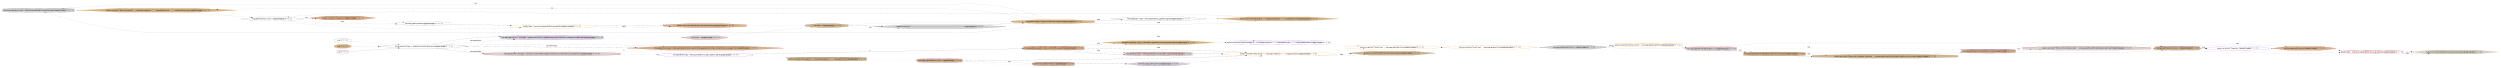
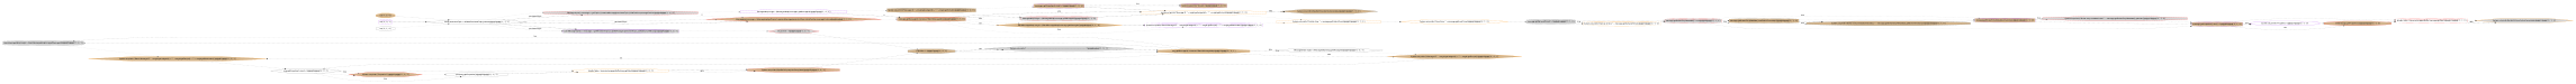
  digraph {
    fontname=Inter
    rankdir=LR
    node [color=gray40 fillcolor=tan fontname=Inter shape=cylinder style=filled]
    edge [color=gray40 fontname=Inter style=dashed]
    n1 [fillcolor=lightgrey label="BatchMessageIdImpl msgId = (BatchMessageIdImpl)msg.getMessageId()@@@11@@@['0', '0', '1']"]
    n2 [color=darkorange label="System.out.println(\"Batch Message ID: \" + msgId.getLedgerId() + \":\" + msgId.getEntryId() + \":\" + msgId.getBatchIndex())@@@12@@@['0', '0', '1']" shape=hexagon]
    n3 [fillcolor=white label="msg.getProperties().size() > 0@@@18@@@['0', '0', '1']" shape=hexagon]
    n4 [color=darkorange label="BatchMessageIdImpl msgId = (BatchMessageIdImpl)message.getMessageId()@@@6@@@['0', '1', '0']" shape=hexagon]
    n5 [color=purple fillcolor=white label="System.out.println(\"Batch Message ID: \" + msgId.getLedgerId() + \":\" + msgId.getEntryId() + \":\" + msgId.getBatchIndex())@@@7@@@['0', '1', '0']"]
    n6 [color=darkorange fillcolor=white label="System.out.println(\"Publish time: \" + message.getPublishTime())@@@13@@@['0', '1', '0']" shape=octagon]
    n7 [color=darkorange fillcolor=white label="System.out.println(\"Event time: \" + message.getEventTime())@@@14@@@['0', '1', '0']" shape=hexagon]
    n8 [color=darkorange fillcolor=white label="ByteBuf data = Unpooled.wrappedBuffer(msg.getData())@@@22@@@['0', '0', '1']" shape=octagon]
    n9 [color=red label="System.out.println(\"Properties:\")@@@19@@@['0', '0', '1']" shape=hexagon]
    n10 [fillcolor=white label="print(msg.getProperties())@@@20@@@['0', '0', '1']" shape=octagon]
    n11 [label="System.out.println(\"Broker entry metadata timestamp: \" + message.getBrokerEntryMetadata().getBrokerTimestamp())@@@20@@@['0', '1', '0']" shape=octagon]
    n12 [color=purple label="message.getBrokerEntryMetadata().hasIndex()@@@22@@@['0', '1', '0']"]
    n13 [color=red fillcolor=lightgrey label="System.out.println(\"Broker entry metadata index: \" + message.getBrokerEntryMetadata().getIndex())@@@23@@@['0', '1', '0']" shape=octagon]
    n14 [color=purple label="message.getProperties().size() > 0@@@26@@@['0', '1', '0']"]
    n15 [label="++position != 1@@@7@@@['0', '0', '1']" shape=octagon]
    n16 [fillcolor=lightgrey label="System.out.println(\"-------------------------------------------------------------------------\")@@@8@@@['0', '0', '1']" shape=hexagon]
    n17 [color=darkorange label="msg.getMessageId() instanceof BatchMessageIdImpl@@@10@@@['0', '0', '1']" shape=octagon]
    n18 [color=darkorange label="System.out.println(\"Message ID: \" + msgId.getLedgerId() + \":\" + msgId.getEntryId())@@@16@@@['0', '0', '1']" shape=hexagon]
    n19 [fillcolor=white label="MessageIdImpl msgId = (MessageIdImpl)msg.getMessageId()@@@15@@@['0', '0', '1']" shape=hexagon]
    n20 [color=purple fillcolor=white label="System.out.println(\"Properties:\")@@@27@@@['0', '1', '0']" shape=octagon]
-   n21 [color=red label="print(message.getProperties())@@@28@@@['0', '1', '0']" shape=hexagon]
+   n21 [color=red label="print(message.getProperties())@@@28@@@['0', '1', '0']" shape=octagon]
    n22 [color=red fillcolor=white label="ByteBuf data = Unpooled.wrappedBuffer(message.getData())@@@30@@@['0', '1', '0']"]
    n23 [color=purple fillcolor=lightgrey label="List<Message<byte((>> messages = getPersistentTopics().peekMessages(persistentTopic,subName,numMessages)@@@4@@@['0', '0', '1']"]
    n24 [color=red fillcolor=lightgrey label="int position = 0@@@5@@@['0', '0', '1']" shape=hexagon]
-   n25 [fillcolor=lightgrey label="message.getDeliverAtTime() != 0@@@15@@@['0', '1', '0']" shape=hexagon]
+   n25 [fillcolor=lightgrey label="message.getDeliverAtTime() != 0@@@15@@@['0', '1', '0']"]
    n26 [color=darkorange fillcolor=white label="System.out.println(\"Deliver at time: \" + message.getDeliverAtTime())@@@16@@@['0', '1', '0']"]
    n27 [color=red fillcolor=lightgrey label="message.getBrokerEntryMetadata() != null@@@18@@@['0', '1', '0']"]
    n28 [color=red label="System.out.println(ByteBufUtil.prettyHexDump(data))@@@23@@@['0', '0', '1']" shape=octagon]
    n29 [color=purple fillcolor=white label="MessageIdImpl msgId = (MessageIdImpl)messages.getMessageId()@@@5@@@['1', '0', '0']" shape=octagon]
    n30 [label="System.out.println(\"Message ID: \" + msgId.getLedgerId() + \":\" + msgId.getEntryId())@@@6@@@['1', '0', '0']"]
    n31 [color=red label="message.getMessageId() instanceof BatchMessageIdImpl@@@5@@@['0', '1', '0']"]
    n32 [color=purple label="messages.getProperties().size() > 0@@@7@@@['1', '0', '0']"]
    n33 [color=darkorange fillcolor=white label="System.out.println(\"Message ID: \" + msgId.getLedgerId() + \":\" + msgId.getEntryId())@@@11@@@['1', '1', '0']" shape=octagon]
    n34 [color=red fillcolor=lightgrey label="MessageIdImpl msgId = (MessageIdImpl)message.getMessageId()@@@10@@@['0', '1', '0']"]
    n35 [color=purple label="System.out.println(\"Tenants:\")@@@8@@@['1', '0', '0']"]
-   n36 [color=purple fillcolor=lightgrey label="print(messages.getProperties())@@@9@@@['1', '0', '0']" shape=hexagon]
    n37 [label="System.out.println(ByteBufUtil.prettyHexDump(data))@@@12@@@['1', '0', '0']" shape=hexagon]
    n38 [color=darkorange fillcolor=lightgrey label="System.out.println(ByteBufUtil.prettyHexDump(data))@@@31@@@['0', '1', '0']" shape=hexagon]
    n39 [color=darkorange label="run['1', '0', '0']" shape=octagon]
    n40 [fillcolor=white label="String persistentTopic = validatePersistentTopic(params)@@@3@@@['1', '1', '1']" shape=hexagon]
    n41 [color=red label="MessageImpl message = (MessageImpl)getTopics().examineMessage(persistentTopic,initialPosition,messagePosition)@@@4@@@['0', '1', '0']" shape=hexagon]
    n42 [color=red fillcolor=lightgrey label="Message<byte((> messages = getTopics().examineMessage(persistentTopic,initialPosition,messagePosition)@@@4@@@['1', '0', '0']" shape=octagon]
    n43 [color=purple fillcolor=white label="run['0', '0', '1']"]
    n44 [fillcolor=white label="run['0', '1', '0']" shape=octagon]
    n45 [label="message.getBrokerEntryMetadata().hasBrokerTimestamp()@@@19@@@['0', '1', '0']"]
    n1 -> n2 [style=dotted]
    n2 -> n3 [color=black style=dotted]
    n3 -> n8 [color=black style=dotted]
    n3 -> n9 [color=black style=dotted]
    n3 -> n9 [label=true style=dotted]
    n3 -> n10 [color=black label=true style=dotted]
    n4 -> n5 [color=black]
    n5 -> n6 [style=dotted]
    n6 -> n7 [color=black style=dotted]
    n7 -> n25
    n8 -> n28 [color=black]
    n8 -> n28 [color=black label=data style=dotted]
    n9 -> n10 [style=dotted]
    n10 -> n8 [color=black]
    n11 -> n12
    n12 -> n13 [label=true style=dotted]
    n12 -> n13
    n12 -> n14
    n13 -> n14 [color=black style=dotted]
    n14 -> n20 [color=black]
    n14 -> n20 [color=black label=true]
    n14 -> n21 [label=true]
    n14 -> n22 [color=black style=dotted]
    n15 -> n16 [color=black]
    n15 -> n16 [label=true style=dotted]
    n15 -> n17 [color=black style=dotted]
    n16 -> n17 [color=black]
    n17 -> n1
    n17 -> n1 [label=true]
    n17 -> n2 [color=black label=true style=dotted]
    n17 -> n18 [label=false]
    n17 -> n19 [label=false style=dotted]
    n17 -> n19
    n18 -> n3
    n19 -> n18 [style=dotted]
    n20 -> n21
    n21 -> n22 [color=black]
    n22 -> n38 [color=black]
    n22 -> n38 [color=black label=data]
    n23 -> n24 [style=dotted]
    n24 -> n15
    n25 -> n26
    n25 -> n26 [label=true]
    n25 -> n27
    n26 -> n27 [color=black]
    n27 -> n12 [label=true style=dotted]
    n27 -> n14 [color=black style=dotted]
    n27 -> n45 [label=true]
    n27 -> n45 [color=black style=dotted]
    n28 -> n15
    n29 -> n30 [style=dotted]
    n29 -> n31 [color=black label=0]
    n30 -> n32 [style=dotted]
    n31 -> n4 [style=dotted]
    n31 -> n4 [label=true]
    n31 -> n5 [label=true style=dotted]
    n31 -> n33 [color=black label=false]
    n31 -> n34 [color=black]
    n31 -> n34 [label=false style=dotted]
    n32 -> n33 [color=black]
    n32 -> n35 [style=dotted]
    n32 -> n35 [label=true]
    n33 -> n6 [style=dotted]
    n33 -> n37 [label=data]
    n33 -> n37 [color=black style=dotted]
    n34 -> n33 [color=black]
-   n35 -> n36 [color=black]
-   n36 -> n33 [color=black style=dotted]
    n39 -> n40 [color=black style=dotted]
    n40 -> n23 [color=black]
    n40 -> n23 [color=black label=persistentTopic style=dotted]
    n40 -> n41 [color=black label=persistentTopic]
    n40 -> n41
    n40 -> n42 [style=dotted]
    n40 -> n42 [color=black label=persistentTopic]
    n41 -> n31 [style=dotted]
    n42 -> n29 [style=dotted]
    n42 -> n41 [label=0 style=dotted]
    n43 -> n40 [color=black]
    n44 -> n40 [style=dotted]
    n45 -> n11 [color=black]
    n45 -> n11 [label=true style=dotted]
    n45 -> n12 [style=dotted]
  }
